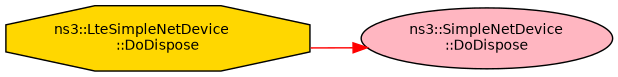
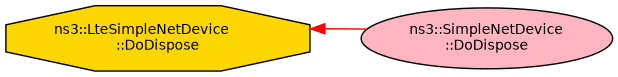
  digraph {
    rankdir=RL
    node [color=black fontname=Helvetica fontsize=10 style=filled]
    n1 [fillcolor=lightpink fontcolor=black height=0.2 label="ns3::SimpleNetDevice\l::DoDispose" shape=ellipse width=0.4]
    n2 [fillcolor=gold height=0.2 label="ns3::LteSimpleNetDevice\l::DoDispose" shape=octagon width=0.4]
-   n1 -> n2 [color=red dir=back fontname=Helvetica fontsize=10 labelfontname=Helvetica labelfontsize=10 style=solid]
+   n2 -> n1 [color=red dir=back fontname=Helvetica fontsize=10 labelfontname=Helvetica labelfontsize=10 style=solid]
  }
